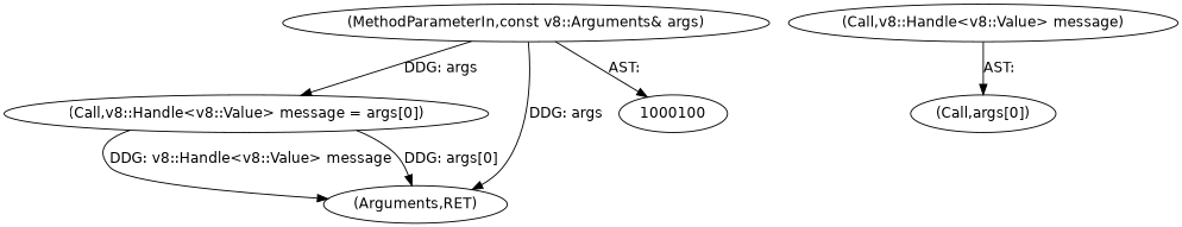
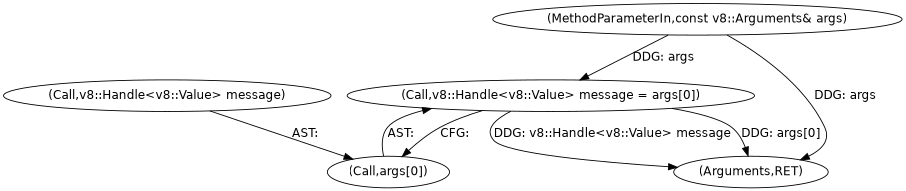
  digraph {
    fontname="DejaVu Sans"
    node [fontname="DejaVu Sans"]
    edge [fontname="DejaVu Sans"]
    n1 [label="(Call,v8::Handle<v8::Value> message = args[0])"]
    n2 [label="(Arguments,RET)"]
    n3 [label="(Call,args[0])"]
    n4 [label="(MethodParameterIn,const v8::Arguments& args)"]
-   1000100
    n6 [label="(Call,v8::Handle<v8::Value> message)"]
    n1 -> n2 [label="DDG: v8::Handle<v8::Value> message"]
    n1 -> n2 [label="DDG: args[0]"]
+   n1 -> n3 [label="CFG: "]
+   n3 -> n1 [label="AST: "]
    n4 -> n1 [label="DDG: args"]
    n4 -> n2 [label="DDG: args"]
-   n4 -> 1000100 [label="AST: "]
    n6 -> n3 [label="AST: "]
  }
